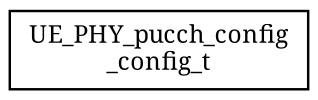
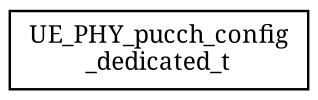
  digraph {
    rankdir=LR
    fontname="Noto Serif"
-   n1 [color=black fillcolor=white fontname="Noto Serif" fontsize=10 height=0.2 label="UE_PHY_pucch_config\l_config_t" shape=record style=filled width=0.4]
+   n1 [color=black fillcolor=white fontname="Noto Serif" fontsize=10 height=0.2 label="UE_PHY_pucch_config\l_dedicated_t" shape=record style=filled width=0.4]
  }
